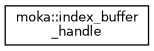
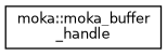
  digraph {
    rankdir=LR
-   n1 [color=black fillcolor=white fontname=Helvetica fontsize=10 height=0.2 label="moka::index_buffer\l_handle" shape=record style=filled width=0.4]
+   n1 [color=black fillcolor=white fontname=Helvetica fontsize=10 height=0.2 label="moka::moka_buffer\l_handle" shape=record style=filled width=0.4]
  }
